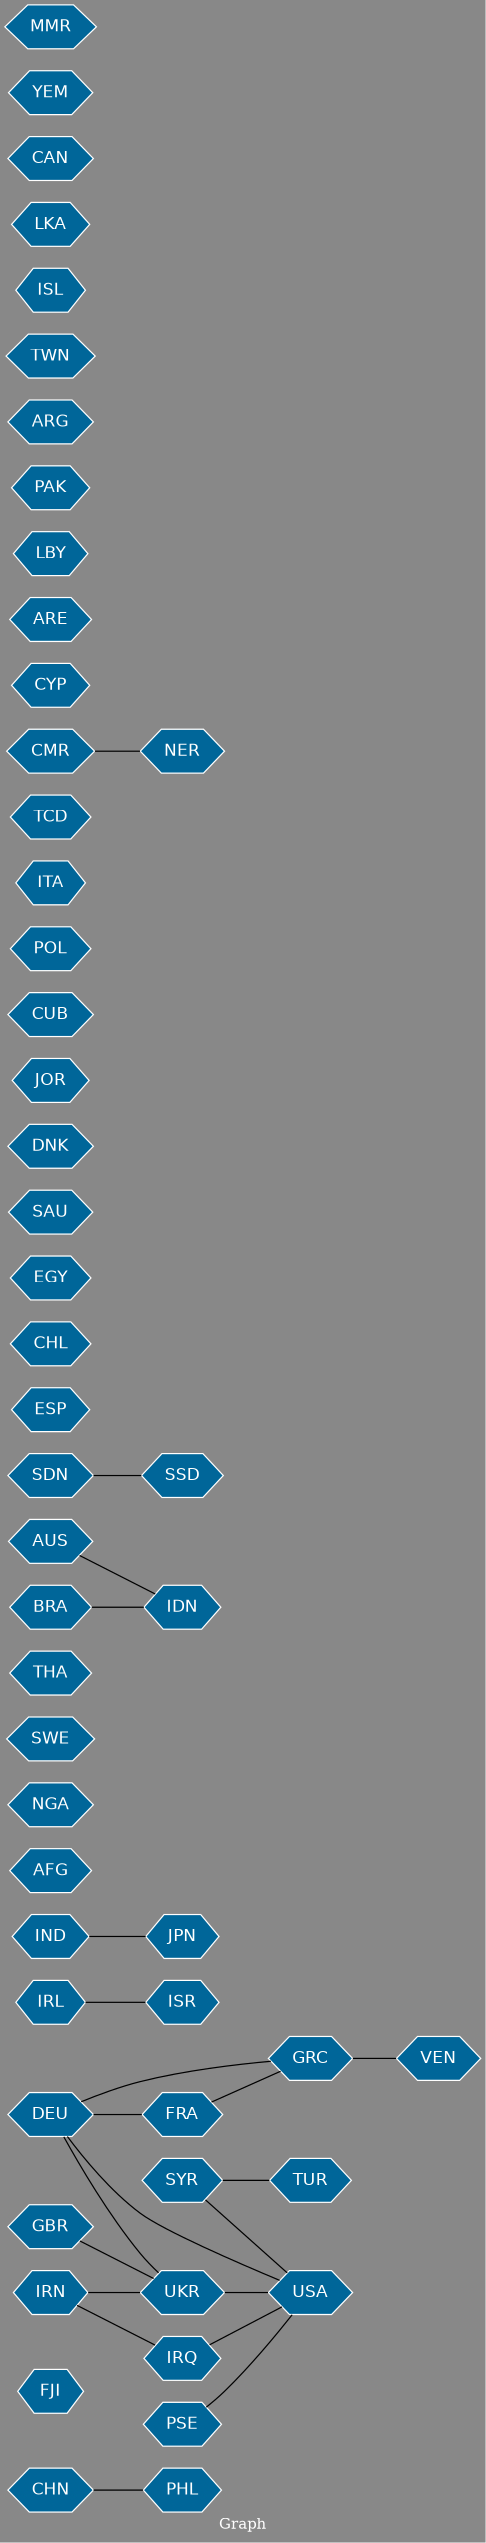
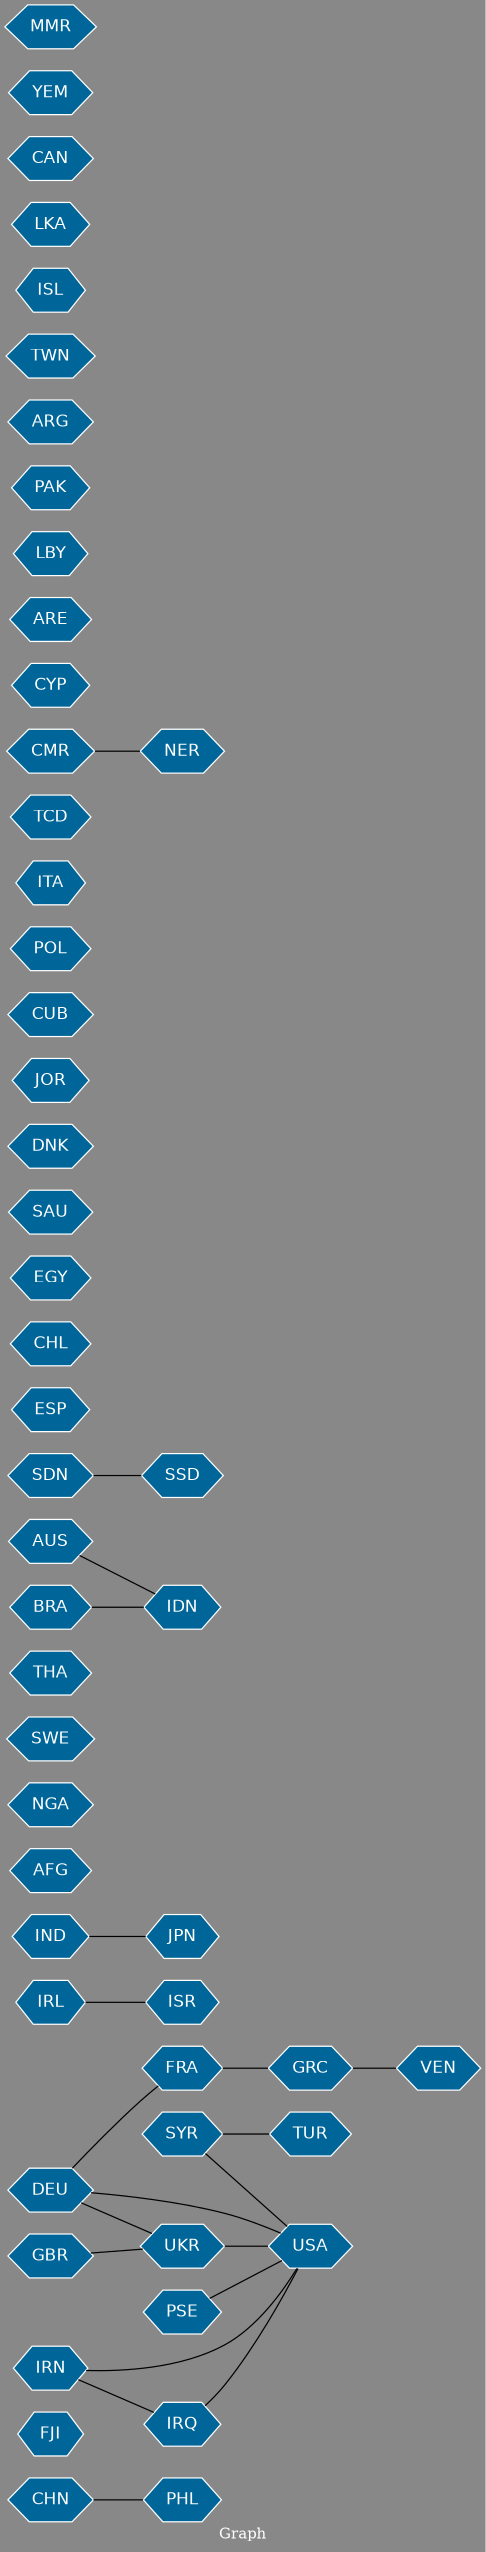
  graph {
    bgcolor="#888888"
    fontcolor=white
    fontsize=12
    label="Graph"
    rankdir=LR
    node [color=white fillcolor="#006699" fontcolor=white fontname=Helvetica shape=hexagon style=filled]
    edge [arrowhead=open color=black fontcolor=white fontname=Courier fontsize=12 weight=1]
    n1 [label=CHN]
    n2 [label=PHL]
    n3 [label=FJI]
    n4 [label=GBR]
    n5 [label=UKR]
    n6 [label=USA]
    n7 [label=SYR]
    n8 [label=TUR]
    n9 [label=ISR]
    n10 [label=IND]
    n11 [label=JPN]
    n12 [label=DEU]
    n13 [label=GRC]
    n14 [label=FRA]
    n15 [label=VEN]
    n16 [label=AFG]
    n17 [label=NGA]
    n18 [label=SWE]
    n19 [label=THA]
    n20 [label=IDN]
    n21 [label=AUS]
    n22 [label=SSD]
    n23 [label=SDN]
    n24 [label=ESP]
    n25 [label=CHL]
    n26 [label=EGY]
    n27 [label=IRQ]
    n28 [label=SAU]
    n29 [label=IRL]
    n30 [label=DNK]
    n31 [label=JOR]
    n32 [label=CUB]
    n33 [label=POL]
    n34 [label=ITA]
    n35 [label=BRA]
    n36 [label=IRN]
    n37 [label=PSE]
    n38 [label=TCD]
    n39 [label=NER]
    n40 [label=CMR]
    n41 [label=CYP]
    n42 [label=ARE]
    n43 [label=LBY]
    n44 [label=PAK]
    n45 [label=ARG]
    n46 [label=TWN]
    n47 [label=ISL]
    n48 [label=LKA]
    n49 [label=CAN]
    n50 [label=YEM]
    n51 [label=MMR]
    n1 -- n2
    n4 -- n5
    n5 -- n6 [weight=6]
    n7 -- n6
    n7 -- n8 [weight=2]
    n10 -- n11
    n12 -- n5 [weight=2]
    n12 -- n6
-   n12 -- n13 [weight=3]
    n12 -- n14
    n13 -- n15
    n14 -- n13
    n21 -- n20
    n23 -- n22
    n27 -- n6
    n29 -- n9
    n35 -- n20 [weight=3]
-   n36 -- n5 [weight=3]
+   n36 -- n6 [weight=3]
    n36 -- n27
    n37 -- n6
    n40 -- n39
  }
